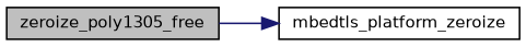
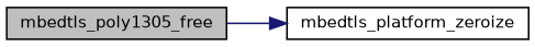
  digraph {
    rankdir=LR
    node [color=black fontname=Helvetica fontsize=10 shape=record style=filled]
-   n1 [fillcolor=grey75 fontcolor=black height=0.2 label=zeroize_poly1305_free width=0.4]
+   n1 [fillcolor=grey75 fontcolor=black height=0.2 label=mbedtls_poly1305_free width=0.4]
    n2 [fillcolor=white height=0.2 label=mbedtls_platform_zeroize width=0.4]
    n1 -> n2 [color=midnightblue fontname=Helvetica fontsize=10 labelfontname=Helvetica labelfontsize=10 style=solid]
  }
